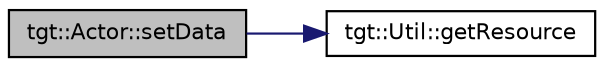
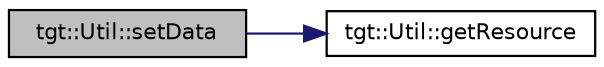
  digraph {
    rankdir=LR
    node [color=black fontname=Helvetica fontsize=10 shape=record style=filled]
-   n1 [fillcolor=grey75 fontcolor=black height=0.2 label="tgt::Actor::setData" width=0.4]
+   n1 [fillcolor=grey75 fontcolor=black height=0.2 label="tgt::Util::setData" width=0.4]
    n2 [fillcolor=white height=0.2 label="tgt::Util::getResource" width=0.4]
    n1 -> n2 [color=midnightblue fontname=Helvetica fontsize=10 labelfontname=Helvetica labelfontsize=10 style=solid]
  }
